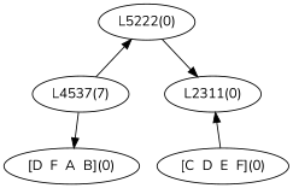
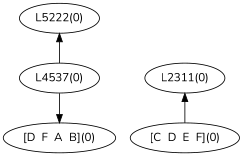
  digraph {
    fontname=Nunito
    node [fontname=Nunito]
    edge [fontname=Nunito]
-   "L4537(0)" [label="L4537(7)"]
+   "L4537(0)"
    "L2311(0)"
    "L5222(0)"
    "[D  F  A  B](0)"
    "[C  D  E  F](0)"
    subgraph sub_1 {
      rank=same
      "L4537(0)"
      "L2311(0)"
    }
    subgraph sub_2 {
      rank=min
      "L5222(0)"
    }
    subgraph sub_3 {
      rank=max
      "[D  F  A  B](0)"
      "[C  D  E  F](0)"
    }
    "L4537(0)" -> "L5222(0)"
    "L4537(0)" -> "[D  F  A  B](0)"
-   "L5222(0)" -> "L2311(0)"
    "[C  D  E  F](0)" -> "L2311(0)"
  }
